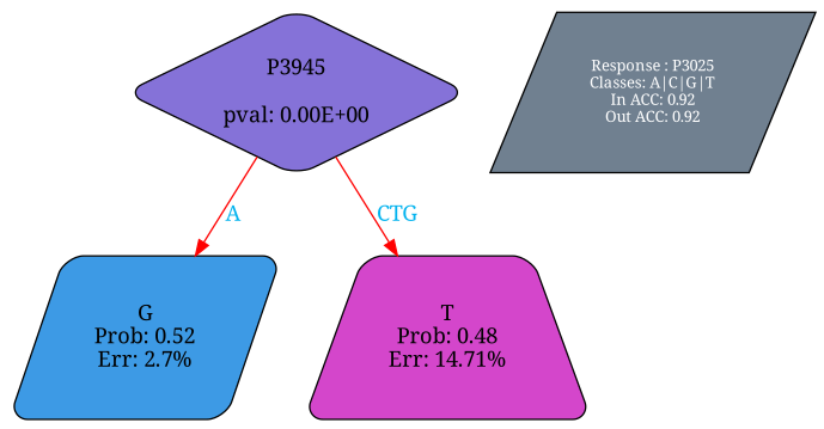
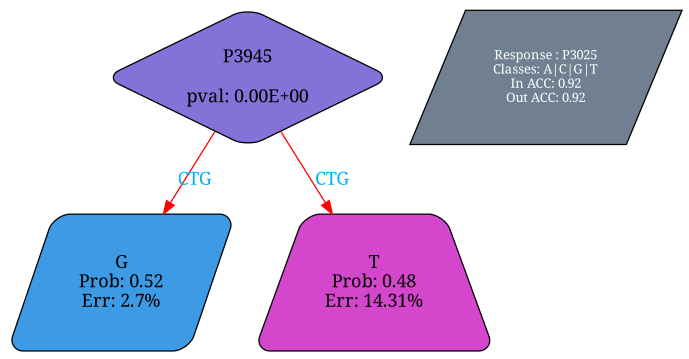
  digraph {
    fontname="Noto Serif"
    ranksep=equally
    splines=polylines
    node [color=black fontname="Noto Serif" shape=parallelogram style="filled, rounded"]
    edge [color=red fontcolor=deepskyblue2 fontname="Noto Serif" style=solid]
    n1 [fillcolor="#3d9ae5" label="G\nProb: 0.52\nErr: 2.7%"]
-   n2 [fillcolor="#d446cb" label="T\nProb: 0.48\nErr: 14.71%" shape=trapezium]
+   n2 [fillcolor="#d446cb" label="T\nProb: 0.48\nErr: 14.31%" shape=trapezium]
    n3 [align=left fillcolor=slategray fontcolor=white fontsize=10 label="Response : P3025\nClasses: A|C|G|T\nIn ACC: 0.92\nOut ACC: 0.92\n" style=filled]
    n4 [fillcolor="#8572d8" label="P3945\n\npval: 0.00E+00" shape=diamond]
    subgraph sub_1 {
      rank=same
      n1
      n2
    }
    subgraph sub_2 {
      rank=same
      n3
      n4
    }
-   n4 -> n1 [label=A]
+   n4 -> n1 [label=CTG]
    n4 -> n2 [label=CTG]
  }
